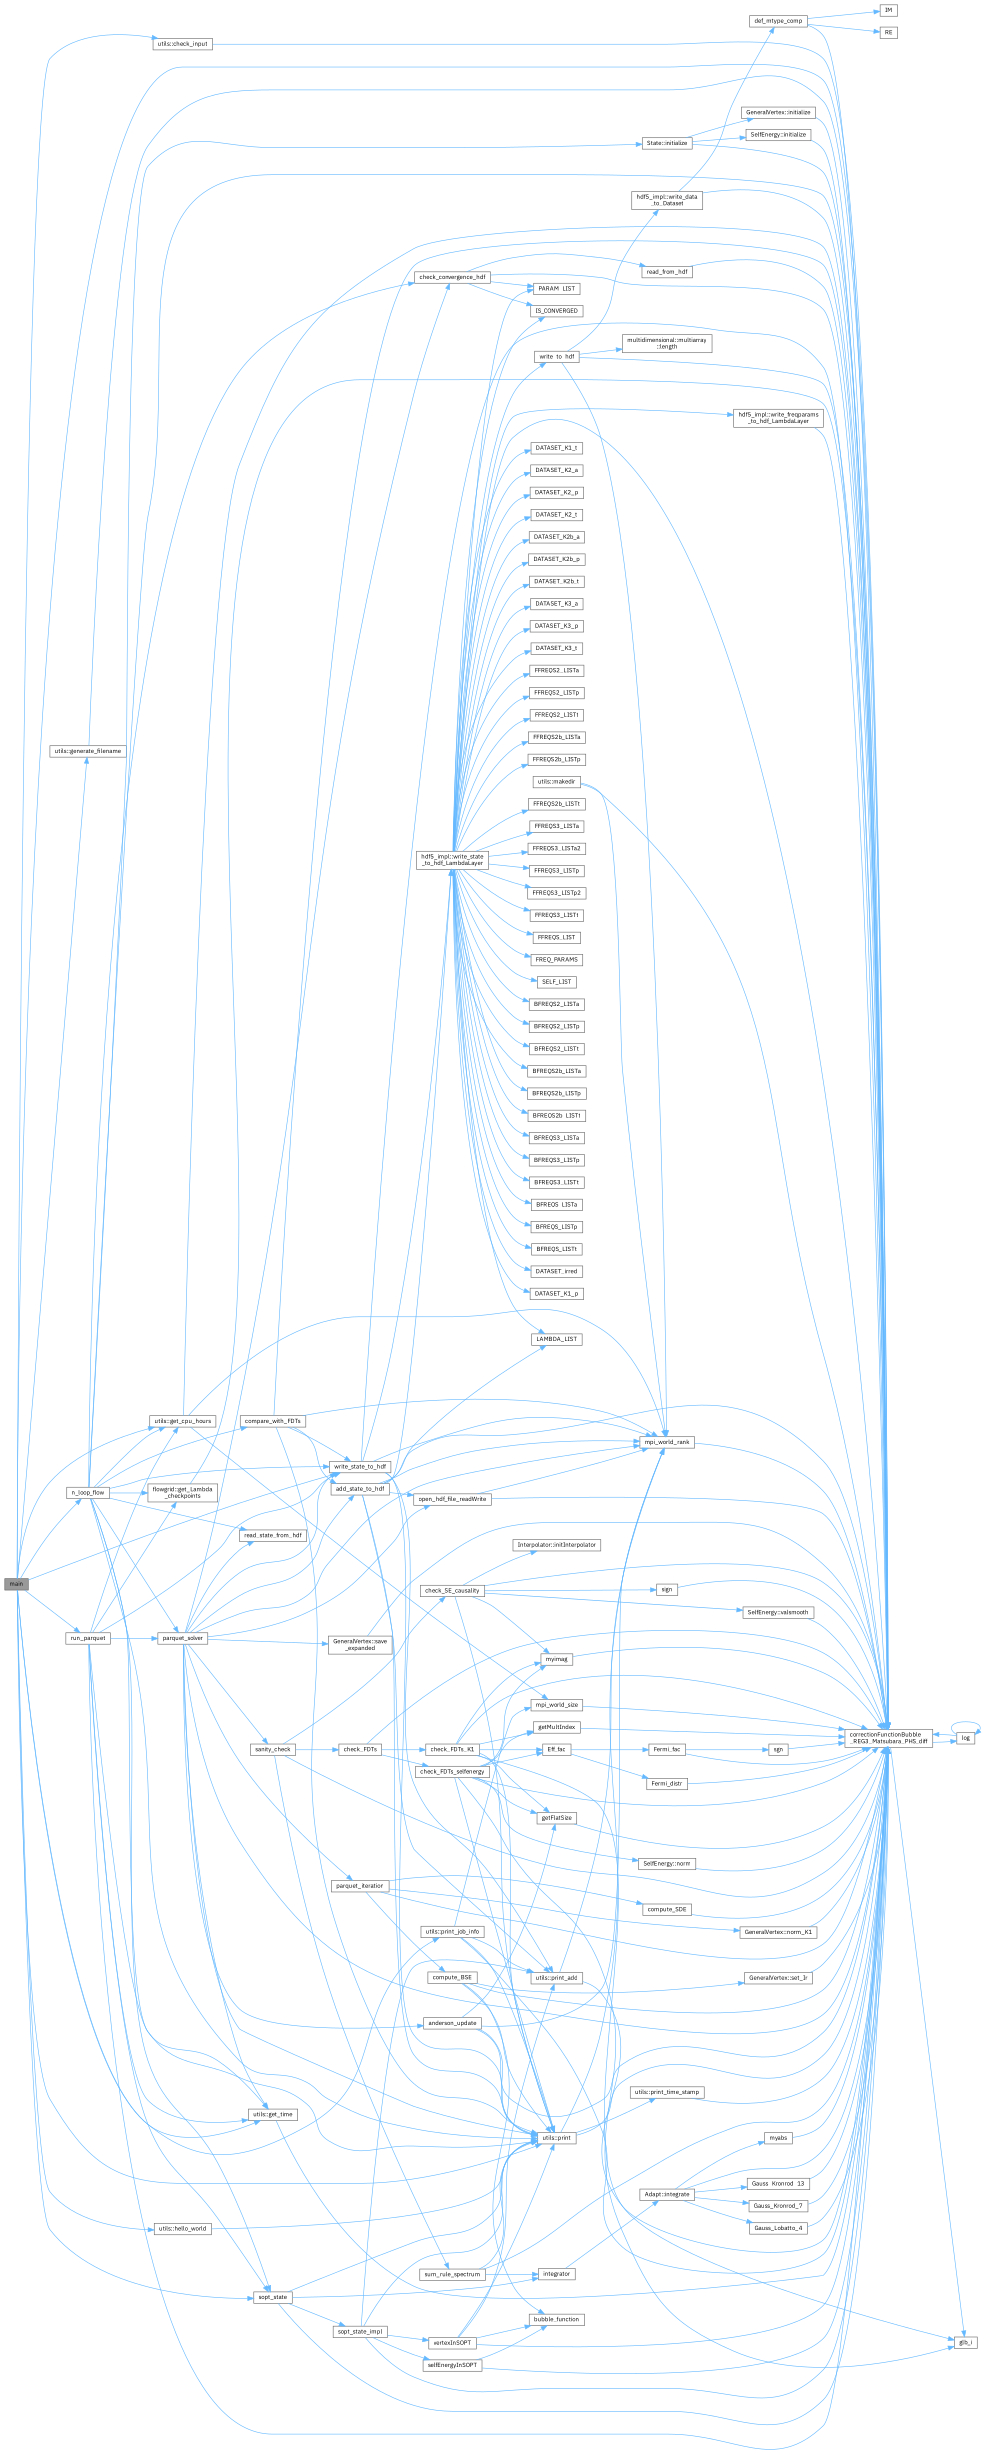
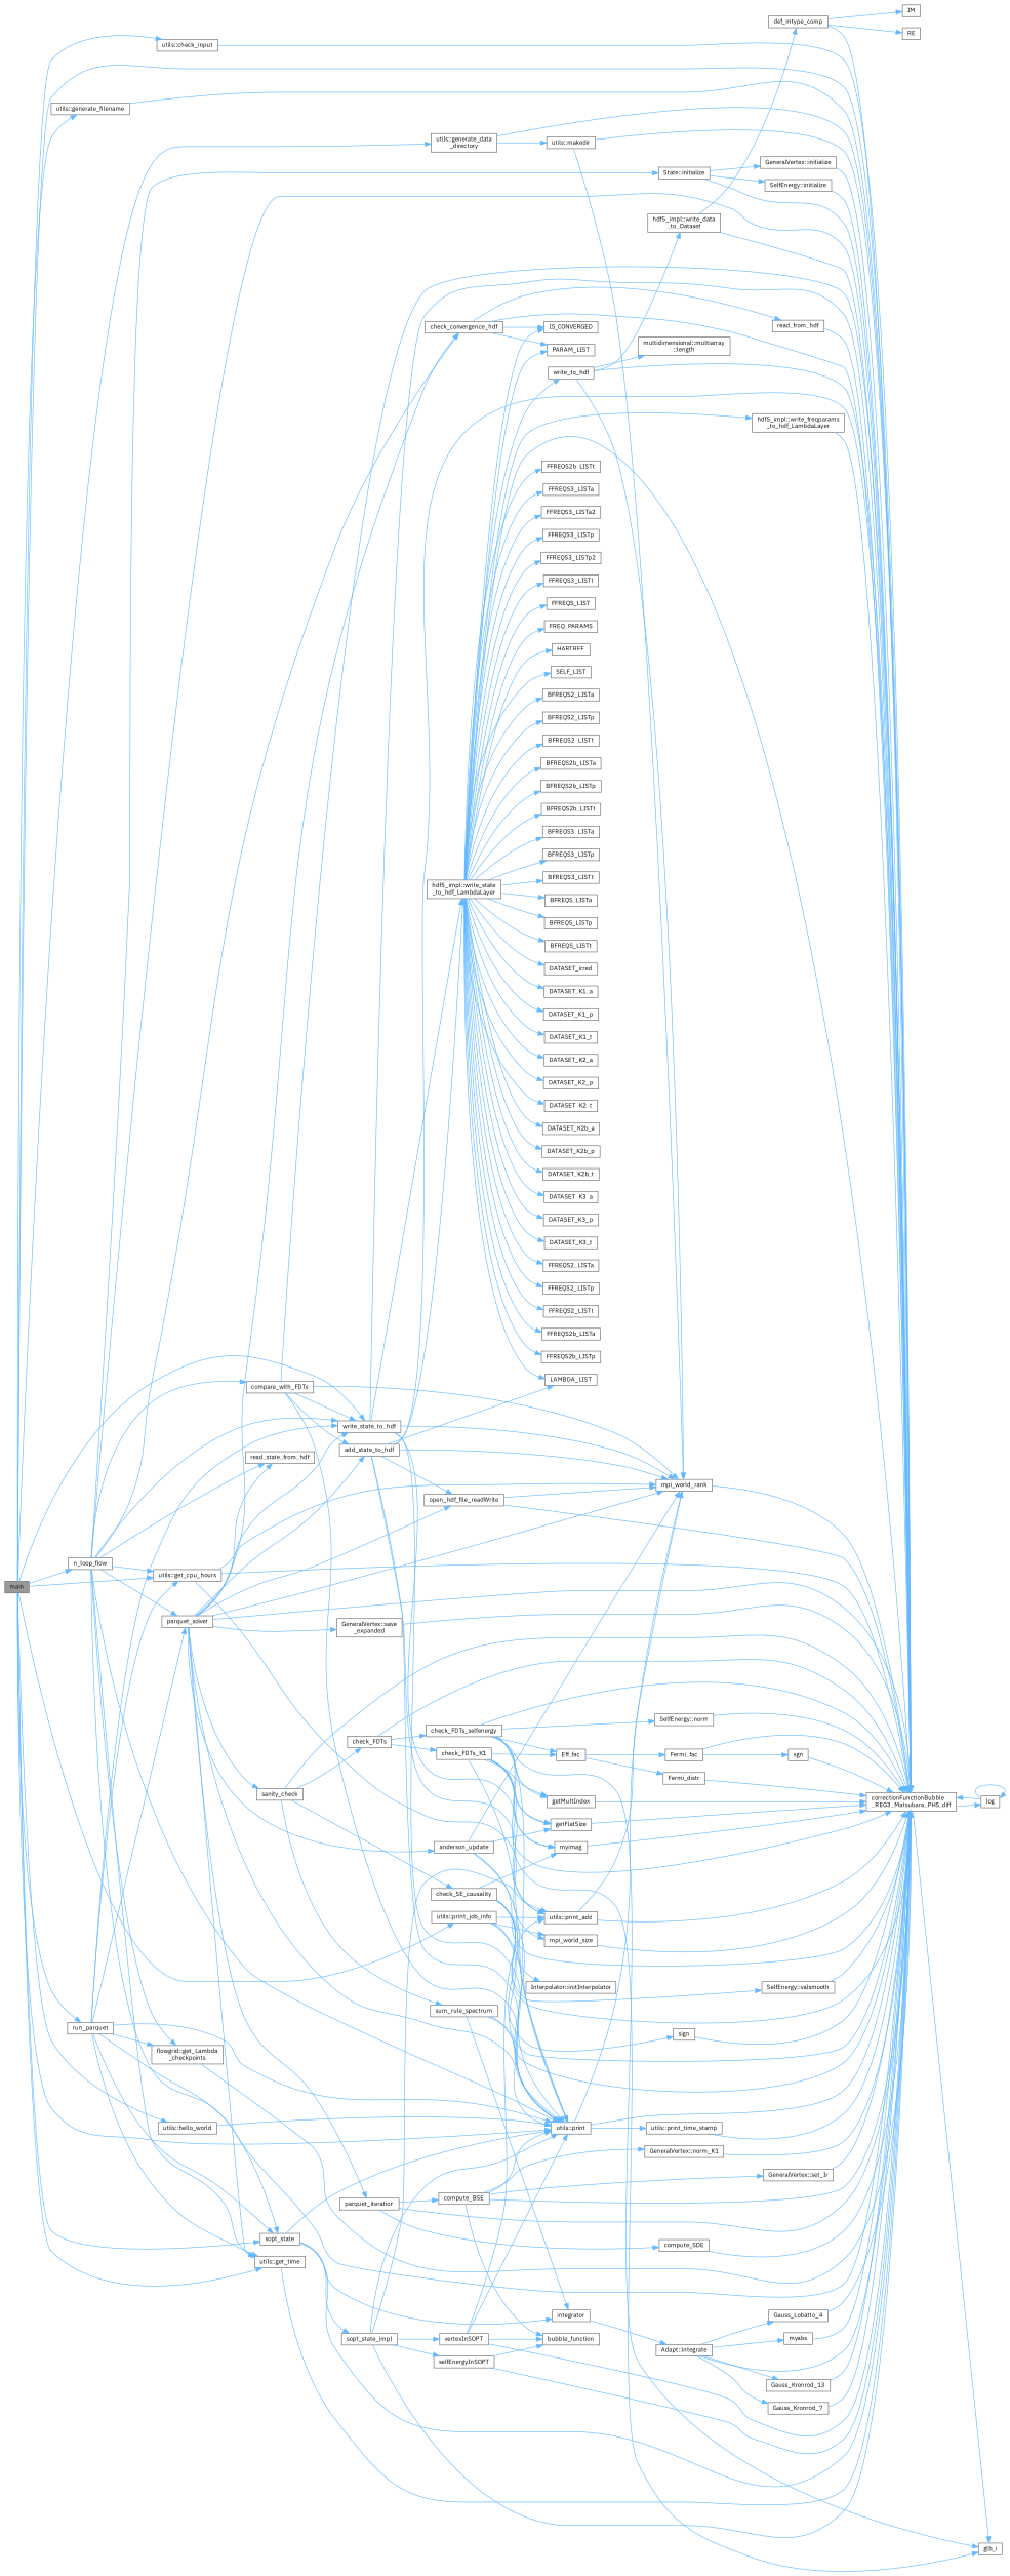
  digraph {
    fontname="IBM Plex Sans"
    rankdir=LR
    node [color=grey40 fillcolor=white fontname="IBM Plex Sans" fontsize=10 shape=box style=filled]
    edge [color=steelblue1 fontname="IBM Plex Sans" fontsize=10 labelfontname=Helvetica labelfontsize=10 style=solid]
    n1 [color=gray40 fillcolor=grey60 fontcolor=black height=0.2 label=main width=0.4]
    n2 [height=0.2 label="utils::check_input" width=0.4]
    n3 [height=0.2 label="correctionFunctionBubble\l_REG3_Matsubara_PHS_diff" width=0.4]
+   n4 [height=0.2 label="utils::generate_data\l_directory" width=0.4]
    n5 [height=0.2 label="utils::generate_filename" width=0.4]
    n6 [height=0.2 label="utils::get_cpu_hours" width=0.4]
    n7 [height=0.2 label="utils::get_time" width=0.4]
    n8 [height=0.2 label="utils::hello_world" width=0.4]
    n9 [height=0.2 label="utils::print" width=0.4]
    n10 [height=0.2 label=n_loop_flow width=0.4]
    n11 [height=0.2 label=write_state_to_hdf width=0.4]
    n12 [height=0.2 label=sopt_state width=0.4]
    n13 [height=0.2 label="utils::print_job_info" width=0.4]
    n14 [height=0.2 label=run_parquet width=0.4]
    n15 [height=0.2 label=glb_i width=0.4]
    n16 [height=0.2 label=log width=0.4]
    n17 [height=0.2 label="utils::makedir" width=0.4]
    n18 [height=0.2 label=mpi_world_rank width=0.4]
    n19 [height=0.2 label=mpi_world_size width=0.4]
    n20 [height=0.2 label="utils::print_time_stamp" width=0.4]
    n21 [height=0.2 label=check_convergence_hdf width=0.4]
    n22 [height=0.2 label=compare_with_FDTs width=0.4]
    n23 [height=0.2 label="flowgrid::get_Lambda\l_checkpoints" width=0.4]
    n24 [height=0.2 label="State::initialize" width=0.4]
    n25 [height=0.2 label=parquet_solver width=0.4]
    n26 [height=0.2 label=read_state_from_hdf width=0.4]
    n27 [height=0.2 label="utils::print_add" width=0.4]
    n28 [height=0.2 label="hdf5_impl::write_state\l_to_hdf_LambdaLayer" width=0.4]
    n29 [height=0.2 label=integrator width=0.4]
    n30 [height=0.2 label=sopt_state_impl width=0.4]
    n31 [height=0.2 label=IS_CONVERGED width=0.4]
    n32 [height=0.2 label=PARAM_LIST width=0.4]
    n33 [height=0.2 label=read_from_hdf width=0.4]
    n34 [height=0.2 label=add_state_to_hdf width=0.4]
    n35 [height=0.2 label="GeneralVertex::initialize" width=0.4]
    n36 [height=0.2 label="SelfEnergy::initialize" width=0.4]
    n37 [height=0.2 label=open_hdf_file_readWrite width=0.4]
    n38 [height=0.2 label=anderson_update width=0.4]
    n39 [height=0.2 label=parquet_iteration width=0.4]
    n40 [height=0.2 label=sanity_check width=0.4]
    n41 [height=0.2 label="GeneralVertex::save\l_expanded" width=0.4]
    n42 [height=0.2 label=LAMBDA_LIST width=0.4]
    n43 [height=0.2 label=BFREQS2_LISTa width=0.4]
    n44 [height=0.2 label=BFREQS2_LISTp width=0.4]
    n45 [height=0.2 label=BFREQS2_LISTt width=0.4]
    n46 [height=0.2 label=BFREQS2b_LISTa width=0.4]
    n47 [height=0.2 label=BFREQS2b_LISTp width=0.4]
    n48 [height=0.2 label=BFREQS2b_LISTt width=0.4]
    n49 [height=0.2 label=BFREQS3_LISTa width=0.4]
    n50 [height=0.2 label=BFREQS3_LISTp width=0.4]
    n51 [height=0.2 label=BFREQS3_LISTt width=0.4]
    n52 [height=0.2 label=BFREQS_LISTa width=0.4]
    n53 [height=0.2 label=BFREQS_LISTp width=0.4]
    n54 [height=0.2 label=BFREQS_LISTt width=0.4]
    n55 [height=0.2 label=DATASET_irred width=0.4]
+   n56 [height=0.2 label=DATASET_K1_a width=0.4]
    n57 [height=0.2 label=DATASET_K1_p width=0.4]
    n58 [height=0.2 label=DATASET_K1_t width=0.4]
    n59 [height=0.2 label=DATASET_K2_a width=0.4]
    n60 [height=0.2 label=DATASET_K2_p width=0.4]
    n61 [height=0.2 label=DATASET_K2_t width=0.4]
    n62 [height=0.2 label=DATASET_K2b_a width=0.4]
    n63 [height=0.2 label=DATASET_K2b_p width=0.4]
    n64 [height=0.2 label=DATASET_K2b_t width=0.4]
    n65 [height=0.2 label=DATASET_K3_a width=0.4]
    n66 [height=0.2 label=DATASET_K3_p width=0.4]
    n67 [height=0.2 label=DATASET_K3_t width=0.4]
    n68 [height=0.2 label=FFREQS2_LISTa width=0.4]
    n69 [height=0.2 label=FFREQS2_LISTp width=0.4]
    n70 [height=0.2 label=FFREQS2_LISTt width=0.4]
    n71 [height=0.2 label=FFREQS2b_LISTa width=0.4]
    n72 [height=0.2 label=FFREQS2b_LISTp width=0.4]
    n73 [height=0.2 label=FFREQS2b_LISTt width=0.4]
    n74 [height=0.2 label=FFREQS3_LISTa width=0.4]
    n75 [height=0.2 label=FFREQS3_LISTa2 width=0.4]
    n76 [height=0.2 label=FFREQS3_LISTp width=0.4]
    n77 [height=0.2 label=FFREQS3_LISTp2 width=0.4]
    n78 [height=0.2 label=FFREQS3_LISTt width=0.4]
    n79 [height=0.2 label=FFREQS_LIST width=0.4]
    n80 [height=0.2 label=FREQ_PARAMS width=0.4]
+   n81 [height=0.2 label=HARTREE width=0.4]
    n82 [height=0.2 label=SELF_LIST width=0.4]
    n83 [height=0.2 label="hdf5_impl::write_freqparams\l_to_hdf_LambdaLayer" width=0.4]
    n84 [height=0.2 label=write_to_hdf width=0.4]
    n85 [height=0.2 label="multidimensional::multiarray\l::length" width=0.4]
    n86 [height=0.2 label="hdf5_impl::write_data\l_to_Dataset" width=0.4]
    n87 [height=0.2 label=def_mtype_comp width=0.4]
    n88 [height=0.2 label=IM width=0.4]
    n89 [height=0.2 label=RE width=0.4]
    n90 [height=0.2 label=getFlatSize width=0.4]
    n91 [height=0.2 label=compute_BSE width=0.4]
    n92 [height=0.2 label=compute_SDE width=0.4]
    n93 [height=0.2 label=check_FDTs width=0.4]
    n94 [height=0.2 label=check_SE_causality width=0.4]
    n95 [height=0.2 label=sum_rule_spectrum width=0.4]
    n96 [height=0.2 label=bubble_function width=0.4]
    n97 [height=0.2 label="GeneralVertex::norm_K1" width=0.4]
    n98 [height=0.2 label="GeneralVertex::set_Ir" width=0.4]
    n99 [height=0.2 label=check_FDTs_K1 width=0.4]
    n100 [height=0.2 label=check_FDTs_selfenergy width=0.4]
    n101 [height=0.2 label=myimag width=0.4]
    n102 [height=0.2 label="Interpolator::initInterpolator" width=0.4]
    n103 [height=0.2 label=sign width=0.4]
    n104 [height=0.2 label="SelfEnergy::valsmooth" width=0.4]
    n105 [height=0.2 label=Eff_fac width=0.4]
    n106 [height=0.2 label=getMultIndex width=0.4]
    n107 [height=0.2 label="SelfEnergy::norm" width=0.4]
    n108 [height=0.2 label=Fermi_distr width=0.4]
    n109 [height=0.2 label=Fermi_fac width=0.4]
    n110 [height=0.2 label=sgn width=0.4]
    n111 [height=0.2 label="Adapt::integrate" width=0.4]
    n112 [height=0.2 label=Gauss_Kronrod_13 width=0.4]
    n113 [height=0.2 label=Gauss_Kronrod_7 width=0.4]
    n114 [height=0.2 label=Gauss_Lobatto_4 width=0.4]
    n115 [height=0.2 label=myabs width=0.4]
    n116 [height=0.2 label=selfEnergyInSOPT width=0.4]
    n117 [height=0.2 label=vertexInSOPT width=0.4]
    n1 -> n2
    n1 -> n3
+   n1 -> n4
    n1 -> n5
    n1 -> n6
    n1 -> n7
    n1 -> n8
    n1 -> n9
    n1 -> n10
    n1 -> n11
    n1 -> n12
    n1 -> n13
    n1 -> n14
    n2 -> n3
    n3 -> n15
    n3 -> n16
+   n4 -> n3
+   n4 -> n17
    n5 -> n3
    n6 -> n3
    n6 -> n18
    n6 -> n19
    n7 -> n3
    n8 -> n9
    n9 -> n3
    n9 -> n18
    n9 -> n20
    n10 -> n3
    n10 -> n6
    n10 -> n7
    n10 -> n9
    n10 -> n11
    n10 -> n12
    n10 -> n21
    n10 -> n22
    n10 -> n23
    n10 -> n24
    n10 -> n25
    n10 -> n26
    n11 -> n3
    n11 -> n9
    n11 -> n18
    n11 -> n27
    n11 -> n28
    n12 -> n3
    n12 -> n9
    n12 -> n29
    n12 -> n30
    n13 -> n3
    n13 -> n9
    n13 -> n19
    n13 -> n27
    n14 -> n3
    n14 -> n6
    n14 -> n7
    n14 -> n9
    n14 -> n11
    n14 -> n12
    n14 -> n23
    n14 -> n25
    n16 -> n3
    n16 -> n16
    n17 -> n3
    n17 -> n18
    n18 -> n3
    n19 -> n3
    n20 -> n3
    n21 -> n3
    n21 -> n31
    n21 -> n32
    n21 -> n33
    n22 -> n3
    n22 -> n9
    n22 -> n11
    n22 -> n18
    n22 -> n34
    n23 -> n3
    n24 -> n3
    n24 -> n35
    n24 -> n36
    n25 -> n3
    n25 -> n7
    n25 -> n9
    n25 -> n11
    n25 -> n18
    n25 -> n21
    n25 -> n26
    n25 -> n34
    n25 -> n37
    n25 -> n38
    n25 -> n39
    n25 -> n40
    n25 -> n41
    n27 -> n3
    n27 -> n18
    n28 -> n3
    n28 -> n31
    n28 -> n32
    n28 -> n42
    n28 -> n43
    n28 -> n44
    n28 -> n45
    n28 -> n46
    n28 -> n47
    n28 -> n48
    n28 -> n49
    n28 -> n50
    n28 -> n51
    n28 -> n52
    n28 -> n53
    n28 -> n54
    n28 -> n55
+   n28 -> n56
    n28 -> n57
    n28 -> n58
    n28 -> n59
    n28 -> n60
    n28 -> n61
    n28 -> n62
    n28 -> n63
    n28 -> n64
    n28 -> n65
    n28 -> n66
    n28 -> n67
    n28 -> n68
    n28 -> n69
    n28 -> n70
    n28 -> n71
    n28 -> n72
    n28 -> n73
    n28 -> n74
    n28 -> n75
    n28 -> n76
    n28 -> n77
    n28 -> n78
    n28 -> n79
    n28 -> n80
+   n28 -> n81
    n28 -> n82
    n28 -> n83
    n28 -> n84
    n29 -> n111
    n30 -> n3
    n30 -> n9
    n30 -> n27
    n30 -> n116
    n30 -> n117
    n33 -> n3
    n34 -> n3
    n34 -> n9
    n34 -> n18
    n34 -> n27
    n34 -> n28
    n34 -> n37
    n34 -> n42
    n35 -> n3
    n36 -> n3
    n37 -> n3
    n37 -> n18
    n38 -> n3
    n38 -> n9
    n38 -> n18
    n38 -> n90
    n39 -> n3
    n39 -> n91
    n39 -> n92
    n40 -> n3
    n40 -> n93
    n40 -> n94
    n40 -> n95
    n41 -> n3
    n83 -> n3
    n84 -> n3
    n84 -> n18
    n84 -> n85
    n84 -> n86
    n86 -> n3
    n86 -> n87
    n87 -> n3
    n87 -> n88
    n87 -> n89
    n90 -> n3
    n91 -> n3
    n91 -> n9
    n91 -> n96
-   n39 -> n97
+   n91 -> n97
    n91 -> n98
    n92 -> n3
    n93 -> n3
    n93 -> n99
    n93 -> n100
    n94 -> n3
    n94 -> n9
    n94 -> n101
    n94 -> n102
    n94 -> n103
    n94 -> n104
    n95 -> n3
    n95 -> n9
    n95 -> n29
    n97 -> n3
    n98 -> n3
    n99 -> n3
    n99 -> n9
    n99 -> n15
    n99 -> n90
    n99 -> n101
    n99 -> n105
    n99 -> n106
    n100 -> n3
    n100 -> n9
    n100 -> n15
    n100 -> n90
    n100 -> n101
    n100 -> n105
    n100 -> n106
    n100 -> n107
    n101 -> n3
    n103 -> n3
    n104 -> n3
    n105 -> n108
    n105 -> n109
    n106 -> n3
    n107 -> n3
    n108 -> n3
    n109 -> n3
    n109 -> n110
    n110 -> n3
    n111 -> n3
    n111 -> n112
    n111 -> n113
    n111 -> n114
    n111 -> n115
    n112 -> n3
    n113 -> n3
    n114 -> n3
    n115 -> n3
    n116 -> n3
    n116 -> n96
    n117 -> n3
    n117 -> n9
    n117 -> n27
    n117 -> n96
  }
